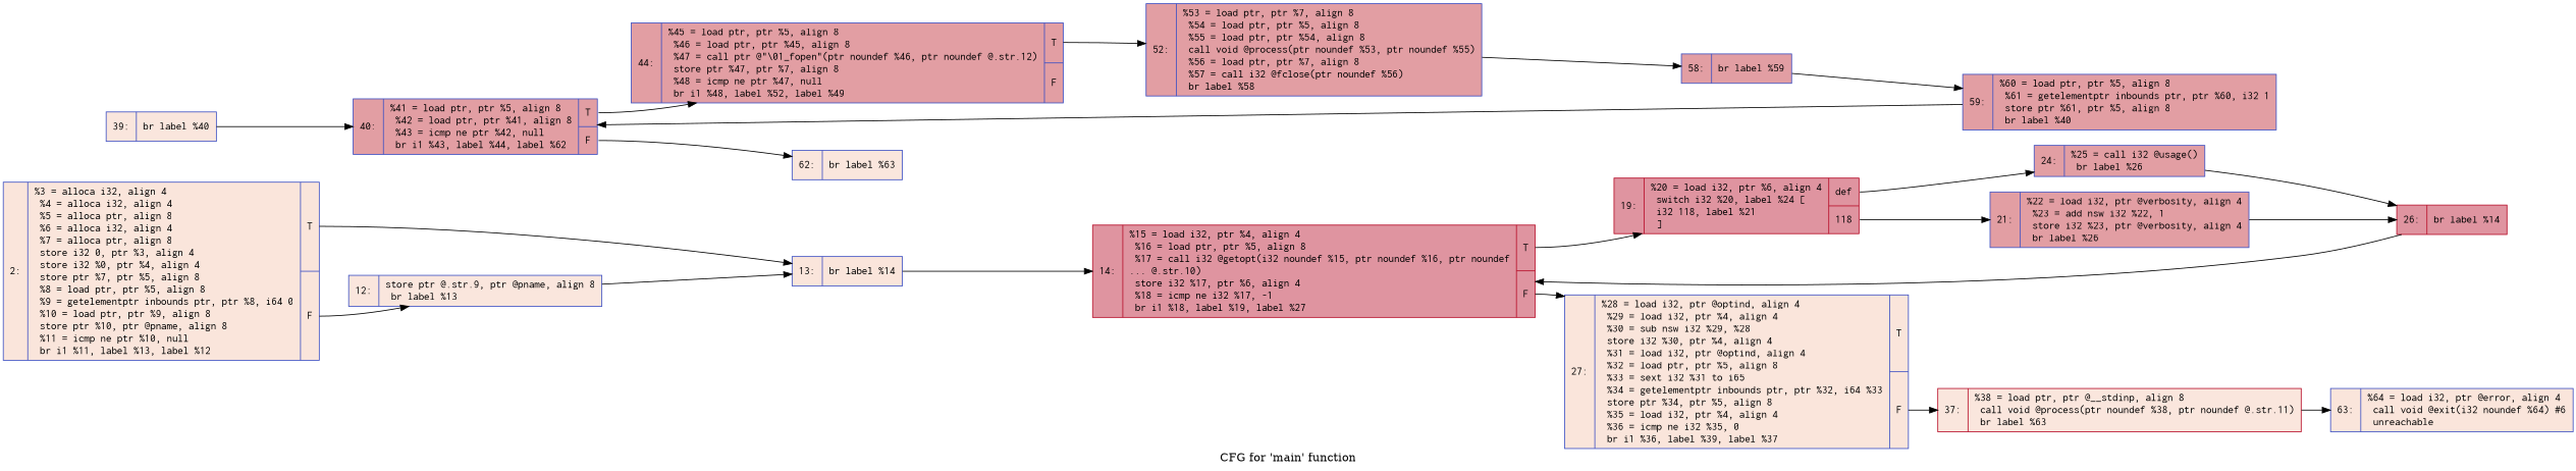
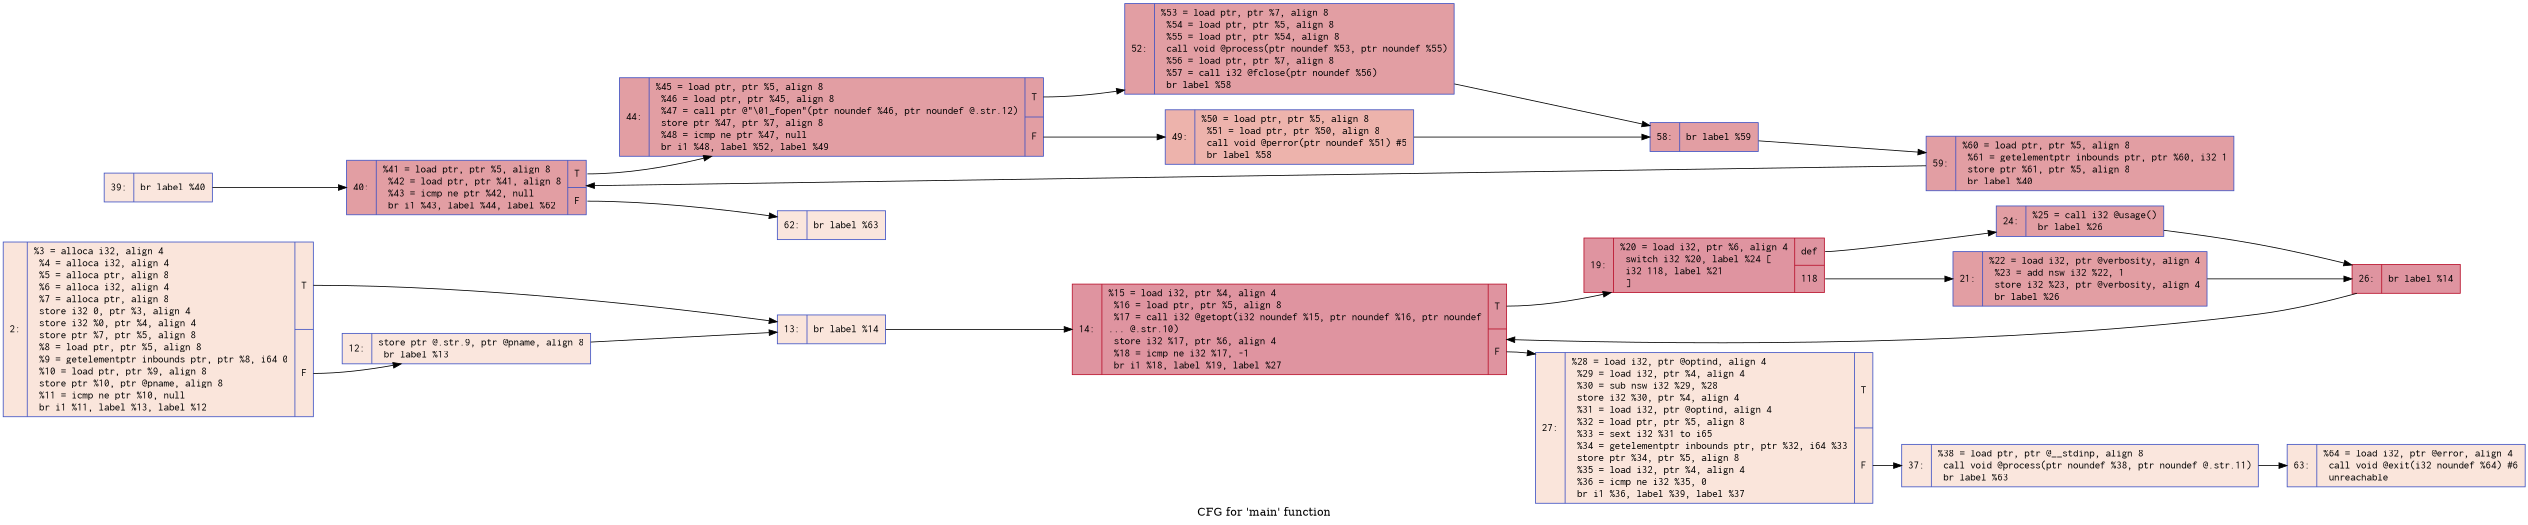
  digraph {
    label="CFG for 'main' function"
    rankdir=LR
    node [color="#3d50c3ff" fillcolor="#be242e70" fontname=Courier shape=record style=filled]
    n1 [fillcolor="#f4c5ad70" label="{2:\l|  %3 = alloca i32, align 4\l  %4 = alloca i32, align 4\l  %5 = alloca ptr, align 8\l  %6 = alloca i32, align 4\l  %7 = alloca ptr, align 8\l  store i32 0, ptr %3, align 4\l  store i32 %0, ptr %4, align 4\l  store ptr %7, ptr %5, align 8\l  %8 = load ptr, ptr %5, align 8\l  %9 = getelementptr inbounds ptr, ptr %8, i64 0\l  %10 = load ptr, ptr %9, align 8\l  store ptr %10, ptr @pname, align 8\l  %11 = icmp ne ptr %10, null\l  br i1 %11, label %13, label %12\l|{<s0>T|<s1>F}}"]
    n2 [fillcolor="#f4c5ad70" label="{13:\l|  br label %14\l}"]
    n3 [fillcolor="#f3c7b170" label="{12:\l|  store ptr @.str.9, ptr @pname, align 8\l  br label %13\l}"]
    n4 [color="#b70d28ff" fillcolor="#b70d2870" label="{14:\l|  %15 = load i32, ptr %4, align 4\l  %16 = load ptr, ptr %5, align 8\l  %17 = call i32 @getopt(i32 noundef %15, ptr noundef %16, ptr noundef\l... @.str.10)\l  store i32 %17, ptr %6, align 4\l  %18 = icmp ne i32 %17, -1\l  br i1 %18, label %19, label %27\l|{<s0>T|<s1>F}}"]
    n5 [color="#b70d28ff" fillcolor="#b70d2870" label="{19:\l|  %20 = load i32, ptr %6, align 4\l  switch i32 %20, label %24 [\l    i32 118, label %21\l  ]\l|{<s0>def|<s1>118}}"]
    n6 [fillcolor="#f4c5ad70" label="{27:\l|  %28 = load i32, ptr @optind, align 4\l  %29 = load i32, ptr %4, align 4\l  %30 = sub nsw i32 %29, %28\l  store i32 %30, ptr %4, align 4\l  %31 = load i32, ptr @optind, align 4\l  %32 = load ptr, ptr %5, align 8\l  %33 = sext i32 %31 to i65\l  %34 = getelementptr inbounds ptr, ptr %32, i64 %33\l  store ptr %34, ptr %5, align 8\l  %35 = load i32, ptr %4, align 4\l  %36 = icmp ne i32 %35, 0\l  br i1 %36, label %39, label %37\l|{<s0>T|<s1>F}}"]
    n7 [label="{24:\l|  %25 = call i32 @usage()\l  br label %26\l}"]
    n8 [label="{21:\l|  %22 = load i32, ptr @verbosity, align 4\l  %23 = add nsw i32 %22, 1\l  store i32 %23, ptr @verbosity, align 4\l  br label %26\l}"]
-   n9 [color="#b70d28ff" fillcolor="#f3c7b170" label="{37:\l|  %38 = load ptr, ptr @__stdinp, align 8\l  call void @process(ptr noundef %38, ptr noundef @.str.11)\l  br label %63\l}"]
+   n9 [fillcolor="#f3c7b170" label="{37:\l|  %38 = load ptr, ptr @__stdinp, align 8\l  call void @process(ptr noundef %38, ptr noundef @.str.11)\l  br label %63\l}"]
    n10 [color="#b70d28ff" fillcolor="#b70d2870" label="{26:\l|  br label %14\l}"]
    n11 [fillcolor="#f3c7b170" label="{39:\l|  br label %40\l}"]
    n12 [label="{40:\l|  %41 = load ptr, ptr %5, align 8\l  %42 = load ptr, ptr %41, align 8\l  %43 = icmp ne ptr %42, null\l  br i1 %43, label %44, label %62\l|{<s0>T|<s1>F}}"]
    n13 [fillcolor="#f4c5ad70" label="{63:\l|  %64 = load i32, ptr @error, align 4\l  call void @exit(i32 noundef %64) #6\l  unreachable\l}"]
    n14 [label="{44:\l|  %45 = load ptr, ptr %5, align 8\l  %46 = load ptr, ptr %45, align 8\l  %47 = call ptr @\"\\01_fopen\"(ptr noundef %46, ptr noundef @.str.12)\l  store ptr %47, ptr %7, align 8\l  %48 = icmp ne ptr %47, null\l  br i1 %48, label %52, label %49\l|{<s0>T|<s1>F}}"]
    n15 [fillcolor="#f3c7b170" label="{62:\l|  br label %63\l}"]
    n16 [label="{52:\l|  %53 = load ptr, ptr %7, align 8\l  %54 = load ptr, ptr %5, align 8\l  %55 = load ptr, ptr %54, align 8\l  call void @process(ptr noundef %53, ptr noundef %55)\l  %56 = load ptr, ptr %7, align 8\l  %57 = call i32 @fclose(ptr noundef %56)\l  br label %58\l}"]
+   n17 [fillcolor="#d6524470" label="{49:\l|  %50 = load ptr, ptr %5, align 8\l  %51 = load ptr, ptr %50, align 8\l  call void @perror(ptr noundef %51) #5\l  br label %58\l}"]
    n18 [label="{58:\l|  br label %59\l}"]
    n19 [label="{59:\l|  %60 = load ptr, ptr %5, align 8\l  %61 = getelementptr inbounds ptr, ptr %60, i32 1\l  store ptr %61, ptr %5, align 8\l  br label %40\l}"]
    n1 -> n2 [tailport=s0]
    n1 -> n3 [tailport=s1]
    n2 -> n4
    n3 -> n2
    n4 -> n5 [tailport=s0]
    n4 -> n6 [tailport=s1]
    n5 -> n7 [tailport=s0]
    n5 -> n8 [tailport=s1]
    n6 -> n9 [tailport=s1]
    n7 -> n10
    n8 -> n10
    n9 -> n13
    n10 -> n4
    n11 -> n12
    n12 -> n14 [tailport=s0]
    n12 -> n15 [tailport=s1]
    n14 -> n16 [tailport=s0]
+   n14 -> n17 [tailport=s1]
    n16 -> n18
+   n17 -> n18
    n18 -> n19
    n19 -> n12
  }
